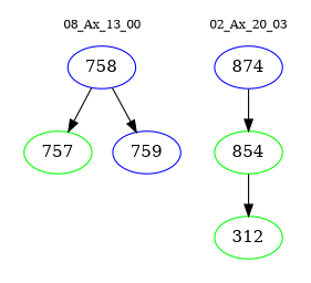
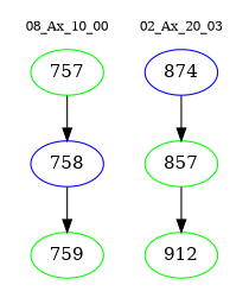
  digraph {
    node [color=green]
    edge [color=black]
    n1 [color=blue label=758]
    n2 [label=757]
-   n3 [color=blue label=759]
+   n3 [label=759]
    n4 [color=blue label=874]
-   n5 [label=854]
-   n6 [label=312]
+   n5 [label=857]
+   n6 [label=912]
    subgraph cluster_1 {
      color=white
      fontsize=10
-     label="08_Ax_13_00"
+     label="08_Ax_10_00"
      n1
      n2
      n3
    }
    subgraph cluster_2 {
      color=white
      fontsize=10
      label="02_Ax_20_03"
      n4
      n5
      n6
    }
-   n1 -> n2
+   n2 -> n1
    n1 -> n3
    n4 -> n5
    n5 -> n6
  }
